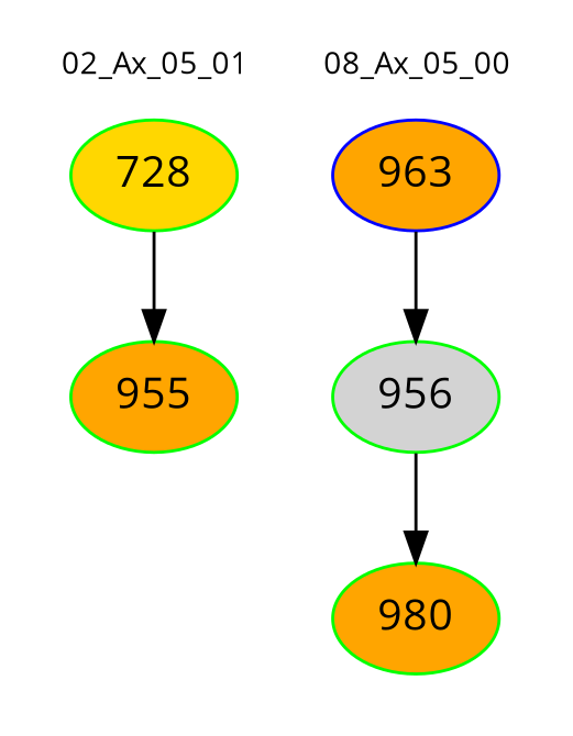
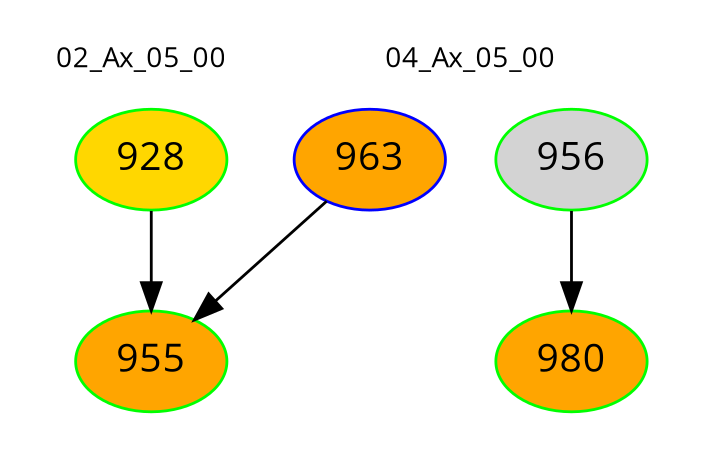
  digraph {
    fontname="Open Sans"
    node [color=green fillcolor=orange fontname="Open Sans" style=filled]
    edge [color=black fontname="Open Sans"]
-   n1 [fillcolor=gold label=728]
+   n1 [fillcolor=gold label=928]
    n2 [label=955]
    n3 [color=blue label=963]
    n4 [fillcolor=lightgrey label=956]
    n5 [label=980]
    subgraph cluster_1 {
      color=white
      fontsize=10
-     label="02_Ax_05_01"
+     label="02_Ax_05_00"
      n1
      n2
    }
    subgraph cluster_2 {
      color=white
      fontsize=10
-     label="08_Ax_05_00"
+     label="04_Ax_05_00"
      n3
      n4
      n5
    }
    n1 -> n2
-   n3 -> n4
+   n3 -> n2
    n4 -> n5
  }
